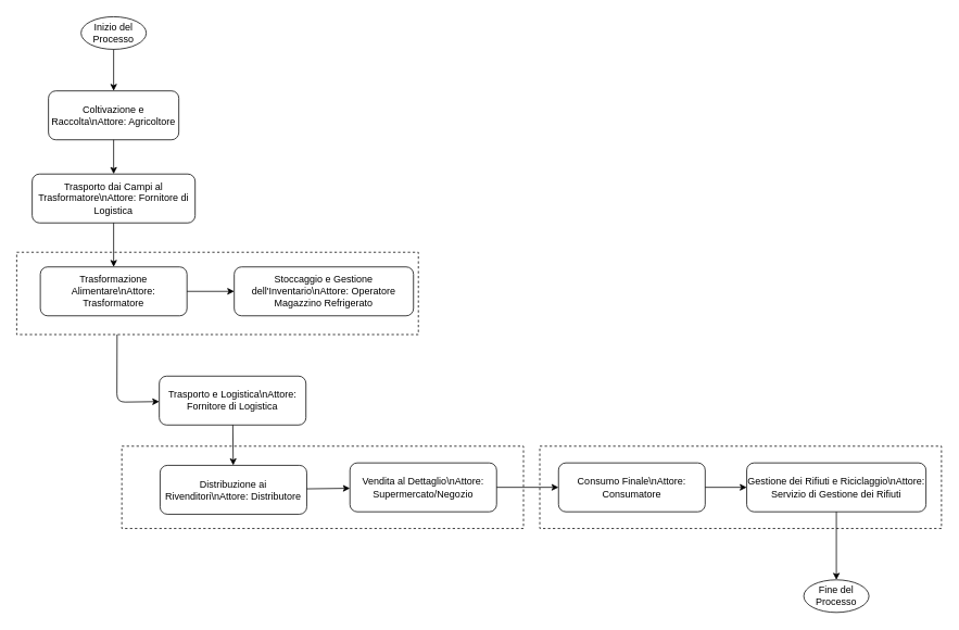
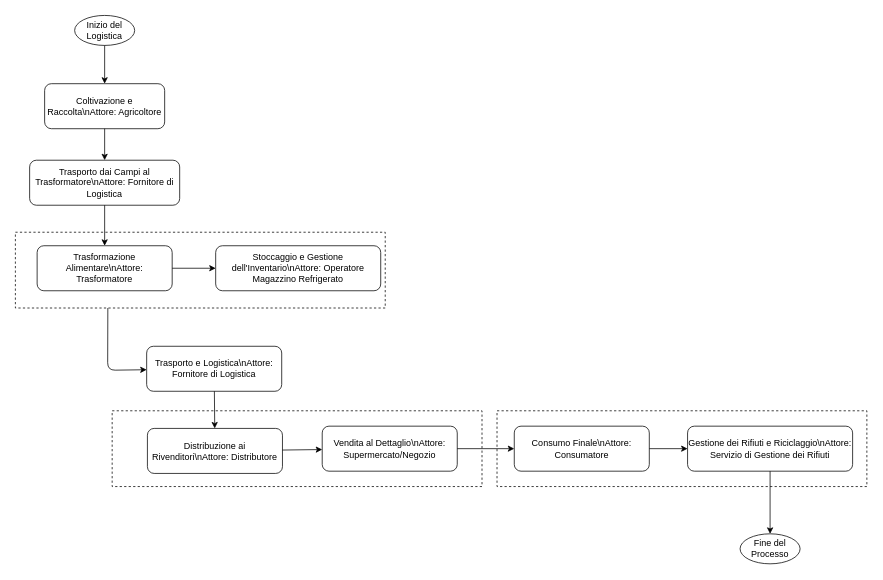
  <mxCell id="0" />
  <mxCell id="1" parent="0" />
- <mxCell id="2" value="Inizio del Processo" style="ellipse;whiteSpace=wrap;html=1;" parent="1" vertex="1"><mxGeometry x="99" y="20" width="80" height="40" as="geometry" /></mxCell>
+ <mxCell id="2" value="Inizio del Logistica" style="ellipse;whiteSpace=wrap;html=1;" parent="1" vertex="1"><mxGeometry x="99" y="20" width="80" height="40" as="geometry" /></mxCell>
  <mxCell id="3" value="Coltivazione e Raccolta\nAttore: Agricoltore" style="rounded=1;whiteSpace=wrap;html=1;" parent="1" vertex="1"><mxGeometry x="59" y="111" width="160" height="60" as="geometry" /></mxCell>
  <mxCell id="4" value="Trasporto dai Campi al Trasformatore\nAttore: Fornitore di Logistica" style="rounded=1;whiteSpace=wrap;html=1;" parent="1" vertex="1"><mxGeometry x="39" y="213" width="200" height="60" as="geometry" /></mxCell>
  <mxCell id="5" value="Trasformazione Alimentare\nAttore: Trasformatore" style="rounded=1;whiteSpace=wrap;html=1;" parent="1" vertex="1"><mxGeometry x="49" y="327" width="180" height="60" as="geometry" /></mxCell>
  <mxCell id="6" value="Stoccaggio e Gestione dell'Inventario\nAttore: Operatore Magazzino Refrigerato" style="rounded=1;whiteSpace=wrap;html=1;" parent="1" vertex="1"><mxGeometry x="287" y="327" width="220" height="60" as="geometry" /></mxCell>
  <mxCell id="7" value="Trasporto e Logistica\nAttore: Fornitore di Logistica" style="rounded=1;whiteSpace=wrap;html=1;" parent="1" vertex="1"><mxGeometry x="195" y="461" width="180" height="60" as="geometry" /></mxCell>
  <mxCell id="8" value="Distribuzione ai Rivenditori\nAttore: Distributore" style="rounded=1;whiteSpace=wrap;html=1;" parent="1" vertex="1"><mxGeometry x="196" y="570.5" width="180" height="60" as="geometry" /></mxCell>
  <mxCell id="9" value="Vendita al Dettaglio\nAttore: Supermercato/Negozio" style="rounded=1;whiteSpace=wrap;html=1;" parent="1" vertex="1"><mxGeometry x="429" y="567.5" width="180" height="60" as="geometry" /></mxCell>
  <mxCell id="10" value="Consumo Finale\nAttore: Consumatore" style="rounded=1;whiteSpace=wrap;html=1;" parent="1" vertex="1"><mxGeometry x="685" y="567.5" width="180" height="60" as="geometry" /></mxCell>
  <mxCell id="11" value="Gestione dei Rifiuti e Riciclaggio\nAttore: Servizio di Gestione dei Rifiuti" style="rounded=1;whiteSpace=wrap;html=1;" parent="1" vertex="1"><mxGeometry x="916" y="567.5" width="220" height="60" as="geometry" /></mxCell>
  <mxCell id="12" value="Fine del Processo" style="ellipse;whiteSpace=wrap;html=1;" parent="1" vertex="1"><mxGeometry x="986" y="711" width="80" height="40" as="geometry" /></mxCell>
  <mxCell id="13" parent="1" source="2" target="3" edge="1"><mxGeometry relative="1" as="geometry" /></mxCell>
  <mxCell id="14" parent="1" source="3" target="4" edge="1"><mxGeometry relative="1" as="geometry" /></mxCell>
  <mxCell id="15" parent="1" source="4" target="5" edge="1"><mxGeometry relative="1" as="geometry" /></mxCell>
  <mxCell id="16" parent="1" source="5" target="6" edge="1"><mxGeometry relative="1" as="geometry" /></mxCell>
  <mxCell id="17" style="exitX=0.25;exitY=1;exitDx=0;exitDy=0;" parent="1" source="23" target="7" edge="1"><mxGeometry relative="1" as="geometry"><mxPoint x="274" y="756" as="sourcePoint" /><Array as="points"><mxPoint x="143" y="493" /></Array></mxGeometry></mxCell>
  <mxCell id="18" parent="1" source="7" target="8" edge="1"><mxGeometry relative="1" as="geometry" /></mxCell>
  <mxCell id="19" parent="1" source="8" target="9" edge="1"><mxGeometry relative="1" as="geometry" /></mxCell>
  <mxCell id="20" parent="1" source="9" target="10" edge="1"><mxGeometry relative="1" as="geometry" /></mxCell>
  <mxCell id="21" parent="1" source="10" target="11" edge="1"><mxGeometry relative="1" as="geometry" /></mxCell>
  <mxCell id="22" parent="1" source="11" target="12" edge="1"><mxGeometry relative="1" as="geometry" /></mxCell>
  <mxCell id="23" value="" style="rounded=0;whiteSpace=wrap;html=1;strokeColor=default;fillColor=none;dashed=1;" vertex="1" parent="1"><mxGeometry x="20" y="309" width="493" height="101" as="geometry" /></mxCell>
  <mxCell id="24" value="" style="rounded=0;whiteSpace=wrap;html=1;strokeColor=default;fillColor=none;dashed=1;" vertex="1" parent="1"><mxGeometry x="149" y="547" width="493" height="101" as="geometry" /></mxCell>
  <mxCell id="25" value="" style="rounded=0;whiteSpace=wrap;html=1;strokeColor=default;fillColor=none;dashed=1;" vertex="1" parent="1"><mxGeometry x="662" y="547" width="493" height="101" as="geometry" /></mxCell>
